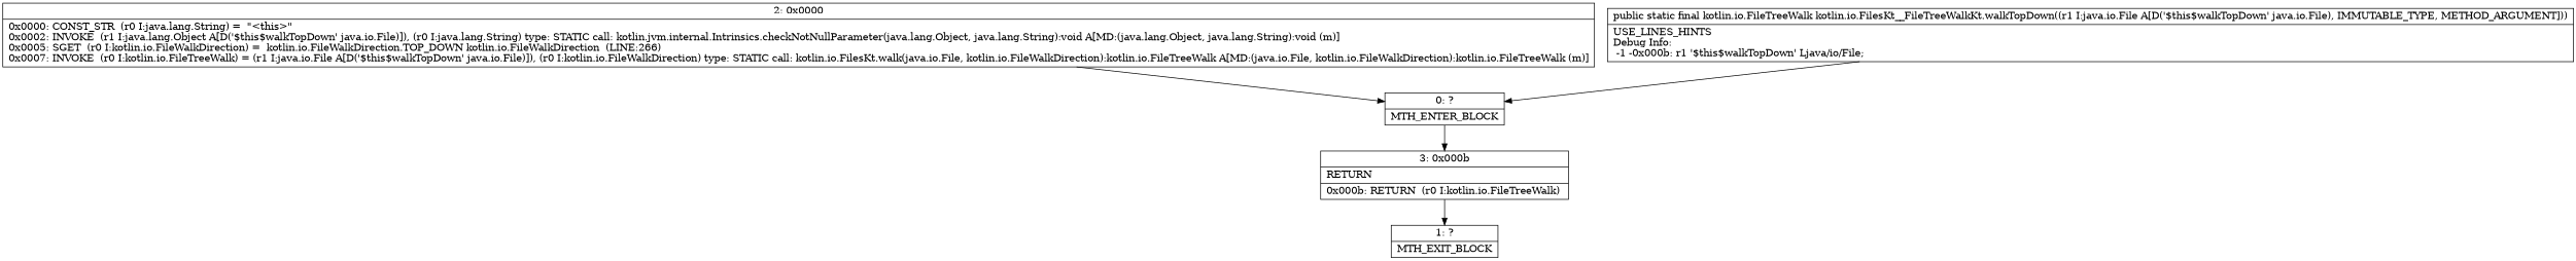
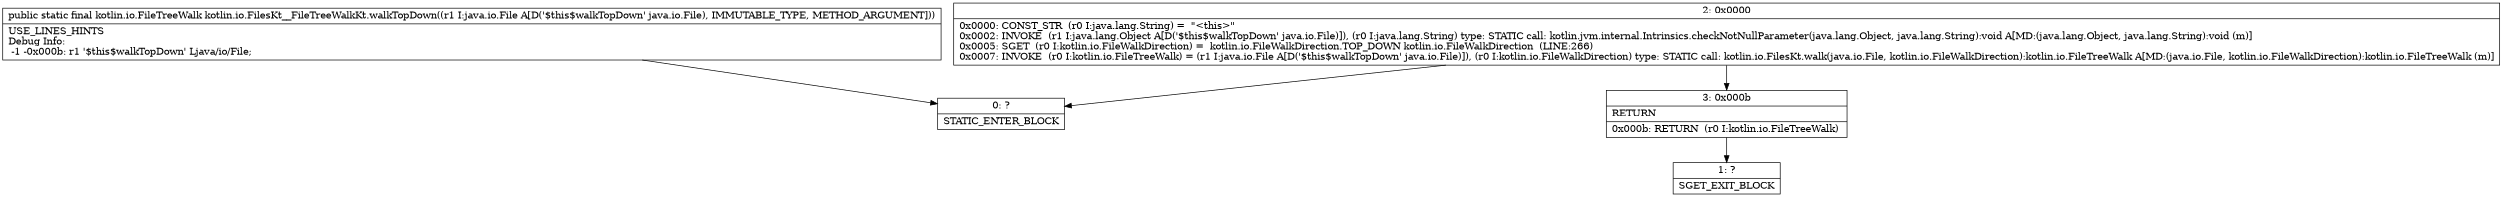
  digraph {
    node [shape=record]
-   n1 [label="{0\:\ ?|MTH_ENTER_BLOCK\l}"]
+   n1 [label="{0\:\ ?|STATIC_ENTER_BLOCK\l}"]
    n2 [label="{2\:\ 0x0000|0x0000: CONST_STR  (r0 I:java.lang.String) =  \"\<this\>\" \l0x0002: INVOKE  (r1 I:java.lang.Object A[D('$this$walkTopDown' java.io.File)]), (r0 I:java.lang.String) type: STATIC call: kotlin.jvm.internal.Intrinsics.checkNotNullParameter(java.lang.Object, java.lang.String):void A[MD:(java.lang.Object, java.lang.String):void (m)]\l0x0005: SGET  (r0 I:kotlin.io.FileWalkDirection) =  kotlin.io.FileWalkDirection.TOP_DOWN kotlin.io.FileWalkDirection  (LINE:266)\l0x0007: INVOKE  (r0 I:kotlin.io.FileTreeWalk) = (r1 I:java.io.File A[D('$this$walkTopDown' java.io.File)]), (r0 I:kotlin.io.FileWalkDirection) type: STATIC call: kotlin.io.FilesKt.walk(java.io.File, kotlin.io.FileWalkDirection):kotlin.io.FileTreeWalk A[MD:(java.io.File, kotlin.io.FileWalkDirection):kotlin.io.FileTreeWalk (m)]\l}"]
    n3 [label="{3\:\ 0x000b|RETURN\l|0x000b: RETURN  (r0 I:kotlin.io.FileTreeWalk) \l}"]
-   n4 [label="{1\:\ ?|MTH_EXIT_BLOCK\l}"]
+   n4 [label="{1\:\ ?|SGET_EXIT_BLOCK\l}"]
    n5 [label="{public static final kotlin.io.FileTreeWalk kotlin.io.FilesKt__FileTreeWalkKt.walkTopDown((r1 I:java.io.File A[D('$this$walkTopDown' java.io.File), IMMUTABLE_TYPE, METHOD_ARGUMENT]))  | USE_LINES_HINTS\lDebug Info:\l  \-1 \-0x000b: r1 '$this$walkTopDown' Ljava\/io\/File;\l}"]
    n2 -> n1
-   n1 -> n3
+   n2 -> n3
    n3 -> n4
    n5 -> n1
  }
